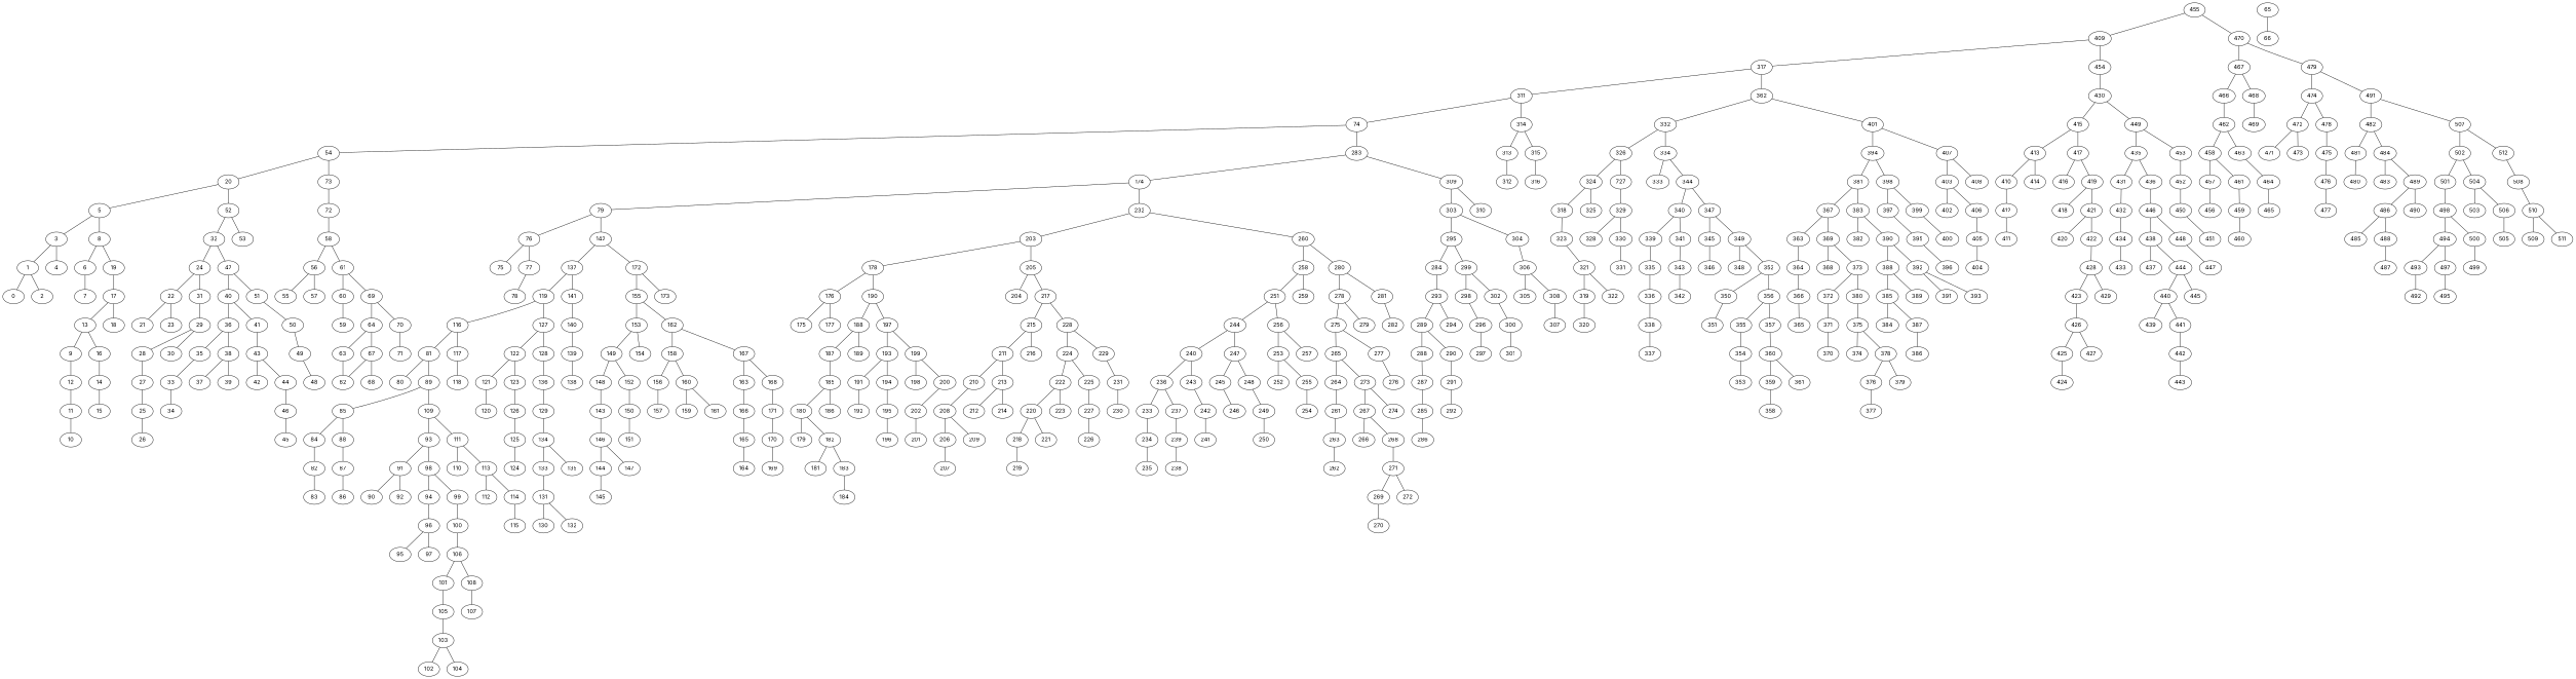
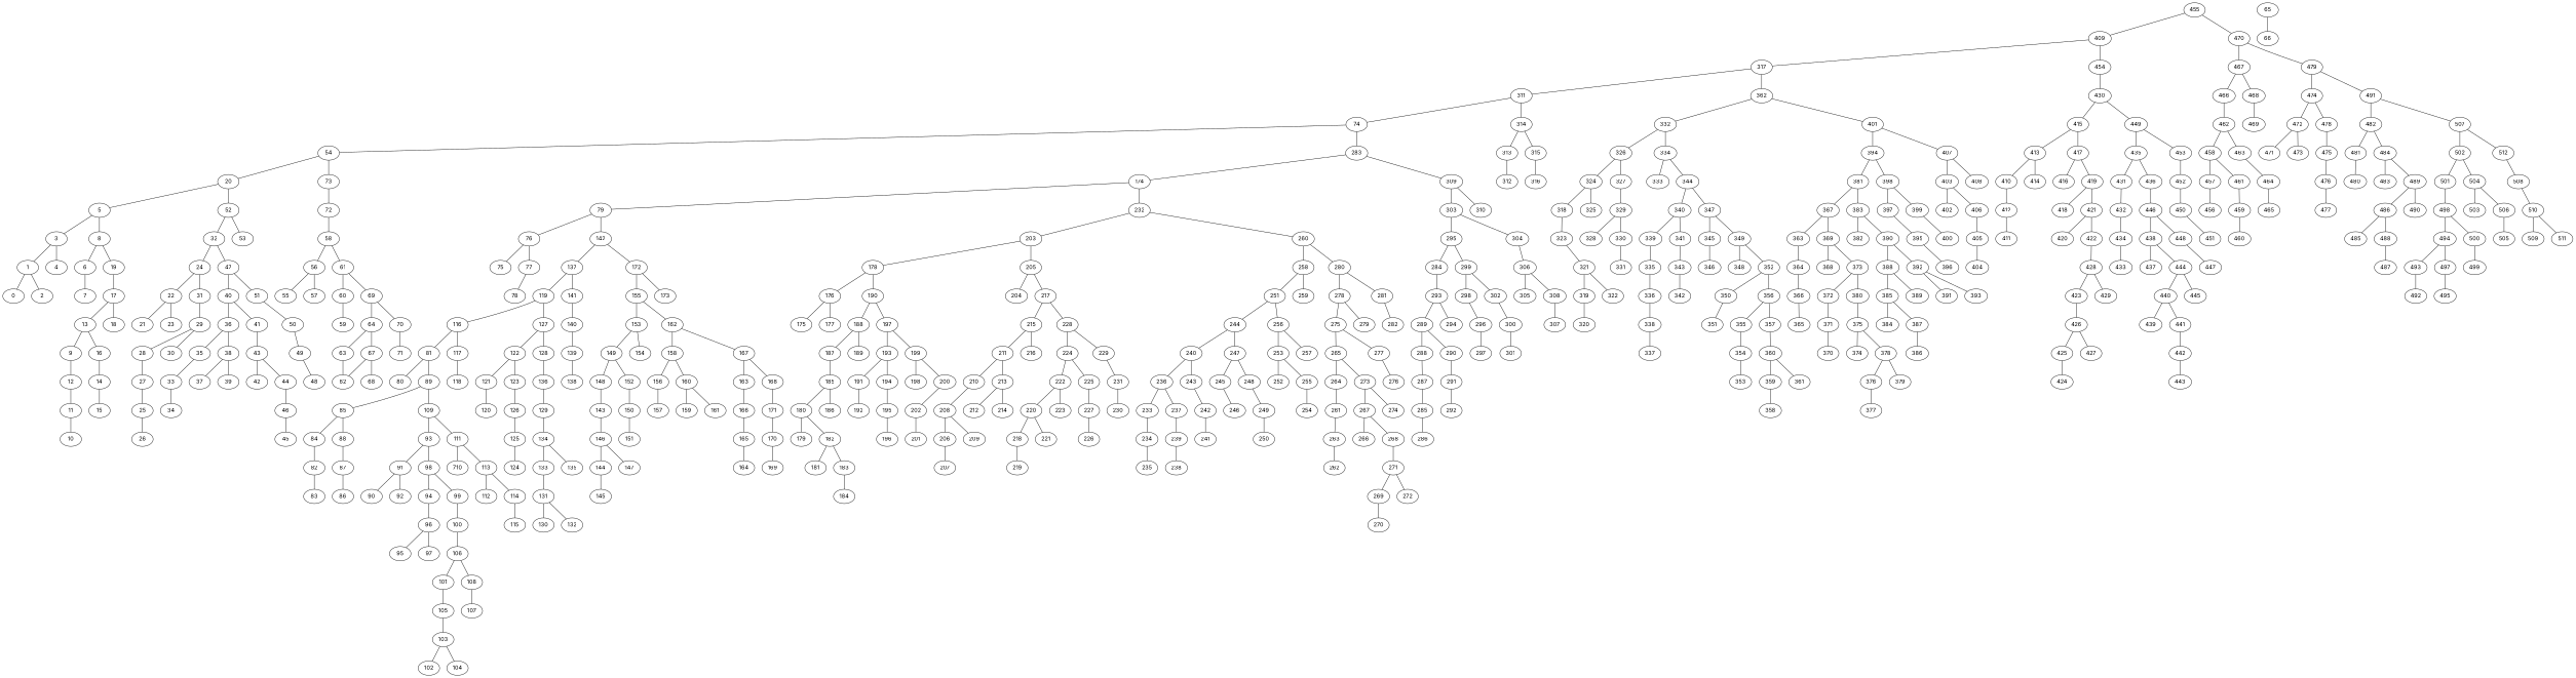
  graph {
    fontname=Inter
    node [fontname=Inter]
    edge [fontname=Inter]
    n1 [label=455]
    n2 [label=409]
    n3 [label=470]
    n4 [label=317]
    n5 [label=454]
    n6 [label=467]
    n7 [label=479]
    n8 [label=311]
    n9 [label=362]
    n10 [label=430]
    n11 [label=74]
    n12 [label=314]
    n13 [label=332]
    n14 [label=401]
    n15 [label=54]
    n16 [label=283]
    n17 [label=313]
    n18 [label=315]
    n19 [label=20]
    n20 [label=73]
    n21 [label=174]
    n22 [label=309]
    n23 [label=5]
    n24 [label=52]
    n25 [label=72]
    n26 [label=3]
    n27 [label=8]
    n28 [label=32]
    n29 [label=53]
    n30 [label=1]
    n31 [label=4]
    n32 [label=6]
    n33 [label=19]
    n34 [label=0]
    n35 [label=2]
    n36 [label=7]
    n37 [label=17]
    n38 [label=13]
    n39 [label=18]
    n40 [label=9]
    n41 [label=16]
    n42 [label=12]
    n43 [label=14]
    n44 [label=11]
    n45 [label=10]
    n46 [label=15]
    n47 [label=24]
    n48 [label=47]
    n49 [label=22]
    n50 [label=31]
    n51 [label=40]
    n52 [label=51]
    n53 [label=21]
    n54 [label=23]
    n55 [label=29]
    n56 [label=28]
    n57 [label=30]
    n58 [label=27]
    n59 [label=25]
    n60 [label=26]
    n61 [label=36]
    n62 [label=41]
    n63 [label=50]
    n64 [label=35]
    n65 [label=38]
    n66 [label=43]
    n67 [label=33]
    n68 [label=37]
    n69 [label=39]
    n70 [label=34]
    n71 [label=42]
    n72 [label=44]
    n73 [label=46]
    n74 [label=45]
    n75 [label=49]
    n76 [label=48]
    n77 [label=58]
    n78 [label=56]
    n79 [label=61]
    n80 [label=55]
    n81 [label=57]
    n82 [label=60]
    n83 [label=69]
    n84 [label=59]
    n85 [label=64]
    n86 [label=70]
    n87 [label=63]
    n88 [label=67]
    n89 [label=71]
    n90 [label=62]
    n91 [label=68]
    n92 [label=65]
    n93 [label=66]
    n94 [label=79]
    n95 [label=232]
    n96 [label=303]
    n97 [label=310]
    n98 [label=76]
    n99 [label=142]
    n100 [label=203]
    n101 [label=260]
    n102 [label=75]
    n103 [label=77]
    n104 [label=137]
    n105 [label=172]
    n106 [label=78]
    n107 [label=119]
    n108 [label=141]
    n109 [label=155]
    n110 [label=173]
    n111 [label=116]
    n112 [label=127]
    n113 [label=140]
    n114 [label=81]
    n115 [label=117]
    n116 [label=122]
    n117 [label=128]
    n118 [label=80]
    n119 [label=89]
    n120 [label=118]
    n121 [label=85]
    n122 [label=109]
    n123 [label=84]
    n124 [label=88]
    n125 [label=93]
    n126 [label=111]
    n127 [label=82]
    n128 [label=87]
    n129 [label=83]
    n130 [label=86]
    n131 [label=91]
    n132 [label=98]
-   n133 [label=110]
+   n133 [label=710]
    n134 [label=113]
    n135 [label=90]
    n136 [label=92]
    n137 [label=94]
    n138 [label=99]
    n139 [label=96]
    n140 [label=100]
    n141 [label=95]
    n142 [label=97]
    n143 [label=106]
    n144 [label=101]
    n145 [label=108]
    n146 [label=105]
    n147 [label=107]
    n148 [label=103]
    n149 [label=102]
    n150 [label=104]
    n151 [label=112]
    n152 [label=114]
    n153 [label=115]
    n154 [label=121]
    n155 [label=123]
    n156 [label=136]
    n157 [label=120]
    n158 [label=126]
    n159 [label=125]
    n160 [label=124]
    n161 [label=129]
    n162 [label=134]
    n163 [label=133]
    n164 [label=135]
    n165 [label=131]
    n166 [label=130]
    n167 [label=132]
    n168 [label=139]
    n169 [label=138]
    n170 [label=153]
    n171 [label=162]
    n172 [label=149]
    n173 [label=154]
    n174 [label=158]
    n175 [label=167]
    n176 [label=148]
    n177 [label=152]
    n178 [label=143]
    n179 [label=150]
    n180 [label=146]
    n181 [label=144]
    n182 [label=147]
    n183 [label=145]
    n184 [label=151]
    n185 [label=156]
    n186 [label=160]
    n187 [label=163]
    n188 [label=168]
    n189 [label=157]
    n190 [label=159]
    n191 [label=161]
    n192 [label=166]
    n193 [label=171]
    n194 [label=165]
    n195 [label=164]
    n196 [label=170]
    n197 [label=169]
    n198 [label=178]
    n199 [label=205]
    n200 [label=258]
    n201 [label=280]
    n202 [label=176]
    n203 [label=190]
    n204 [label=204]
    n205 [label=217]
    n206 [label=175]
    n207 [label=177]
    n208 [label=188]
    n209 [label=197]
    n210 [label=187]
    n211 [label=189]
    n212 [label=193]
    n213 [label=199]
    n214 [label=185]
    n215 [label=180]
    n216 [label=186]
    n217 [label=179]
    n218 [label=182]
    n219 [label=181]
    n220 [label=183]
    n221 [label=184]
    n222 [label=191]
    n223 [label=194]
    n224 [label=198]
    n225 [label=200]
    n226 [label=192]
    n227 [label=195]
    n228 [label=196]
    n229 [label=202]
    n230 [label=201]
    n231 [label=215]
    n232 [label=228]
    n233 [label=211]
    n234 [label=216]
    n235 [label=224]
    n236 [label=229]
    n237 [label=210]
    n238 [label=213]
    n239 [label=208]
    n240 [label=212]
    n241 [label=214]
    n242 [label=206]
    n243 [label=209]
    n244 [label=207]
    n245 [label=222]
    n246 [label=225]
    n247 [label=231]
    n248 [label=220]
    n249 [label=223]
    n250 [label=227]
    n251 [label=218]
    n252 [label=221]
    n253 [label=219]
    n254 [label=226]
    n255 [label=230]
    n256 [label=251]
    n257 [label=259]
    n258 [label=278]
    n259 [label=281]
    n260 [label=244]
    n261 [label=256]
    n262 [label=240]
    n263 [label=247]
    n264 [label=253]
    n265 [label=257]
    n266 [label=236]
    n267 [label=243]
    n268 [label=245]
    n269 [label=248]
    n270 [label=233]
    n271 [label=237]
    n272 [label=242]
    n273 [label=234]
    n274 [label=239]
    n275 [label=235]
    n276 [label=238]
    n277 [label=241]
    n278 [label=246]
    n279 [label=249]
    n280 [label=250]
    n281 [label=252]
    n282 [label=255]
    n283 [label=254]
    n284 [label=275]
    n285 [label=279]
    n286 [label=282]
    n287 [label=265]
    n288 [label=277]
    n289 [label=264]
    n290 [label=273]
    n291 [label=276]
    n292 [label=261]
    n293 [label=267]
    n294 [label=274]
    n295 [label=263]
    n296 [label=262]
    n297 [label=266]
    n298 [label=268]
    n299 [label=271]
    n300 [label=269]
    n301 [label=272]
    n302 [label=270]
    n303 [label=295]
    n304 [label=304]
    n305 [label=284]
    n306 [label=299]
    n307 [label=306]
    n308 [label=293]
    n309 [label=298]
    n310 [label=302]
    n311 [label=289]
    n312 [label=294]
    n313 [label=288]
    n314 [label=290]
    n315 [label=287]
    n316 [label=291]
    n317 [label=285]
    n318 [label=286]
    n319 [label=292]
    n320 [label=296]
    n321 [label=300]
    n322 [label=297]
    n323 [label=301]
    n324 [label=305]
    n325 [label=308]
    n326 [label=307]
    n327 [label=312]
    n328 [label=316]
    n329 [label=326]
    n330 [label=334]
    n331 [label=394]
    n332 [label=407]
    n333 [label=324]
-   n334 [label=727]
+   n334 [label=327]
    n335 [label=333]
    n336 [label=344]
    n337 [label=318]
    n338 [label=325]
    n339 [label=329]
    n340 [label=323]
    n341 [label=321]
    n342 [label=319]
    n343 [label=322]
    n344 [label=320]
    n345 [label=328]
    n346 [label=330]
    n347 [label=331]
    n348 [label=340]
    n349 [label=347]
    n350 [label=339]
    n351 [label=341]
    n352 [label=345]
    n353 [label=349]
    n354 [label=335]
    n355 [label=343]
    n356 [label=336]
    n357 [label=338]
    n358 [label=337]
    n359 [label=342]
    n360 [label=346]
    n361 [label=348]
    n362 [label=352]
    n363 [label=350]
    n364 [label=356]
    n365 [label=351]
    n366 [label=355]
    n367 [label=357]
    n368 [label=354]
    n369 [label=360]
    n370 [label=353]
    n371 [label=359]
    n372 [label=361]
    n373 [label=358]
    n374 [label=381]
    n375 [label=398]
    n376 [label=403]
    n377 [label=408]
    n378 [label=367]
    n379 [label=383]
    n380 [label=397]
    n381 [label=399]
    n382 [label=363]
    n383 [label=369]
    n384 [label=382]
    n385 [label=390]
    n386 [label=364]
    n387 [label=368]
    n388 [label=373]
    n389 [label=366]
    n390 [label=365]
    n391 [label=372]
    n392 [label=380]
    n393 [label=371]
    n394 [label=375]
    n395 [label=370]
    n396 [label=374]
    n397 [label=378]
    n398 [label=376]
    n399 [label=379]
    n400 [label=377]
    n401 [label=388]
    n402 [label=392]
    n403 [label=385]
    n404 [label=389]
    n405 [label=391]
    n406 [label=393]
    n407 [label=384]
    n408 [label=387]
    n409 [label=386]
    n410 [label=395]
    n411 [label=400]
    n412 [label=396]
    n413 [label=402]
    n414 [label=406]
    n415 [label=405]
    n416 [label=404]
    n417 [label=415]
    n418 [label=449]
    n419 [label=413]
    n420 [label=417]
    n421 [label=435]
    n422 [label=453]
    n423 [label=410]
    n424 [label=414]
    n425 [label=416]
    n426 [label=419]
    n427 [label=412]
    n428 [label=411]
    n429 [label=418]
    n430 [label=421]
    n431 [label=420]
    n432 [label=422]
    n433 [label=428]
    n434 [label=423]
    n435 [label=429]
    n436 [label=426]
    n437 [label=425]
    n438 [label=427]
    n439 [label=424]
    n440 [label=431]
    n441 [label=436]
    n442 [label=452]
    n443 [label=432]
    n444 [label=446]
    n445 [label=434]
    n446 [label=433]
    n447 [label=438]
    n448 [label=448]
    n449 [label=437]
    n450 [label=444]
    n451 [label=447]
    n452 [label=440]
    n453 [label=445]
    n454 [label=439]
    n455 [label=441]
    n456 [label=442]
    n457 [label=443]
    n458 [label=450]
    n459 [label=451]
    n460 [label=466]
    n461 [label=468]
    n462 [label=474]
    n463 [label=491]
    n464 [label=462]
    n465 [label=469]
    n466 [label=458]
    n467 [label=463]
    n468 [label=457]
    n469 [label=461]
    n470 [label=464]
    n471 [label=456]
    n472 [label=459]
    n473 [label=460]
    n474 [label=465]
    n475 [label=472]
    n476 [label=478]
    n477 [label=482]
    n478 [label=507]
    n479 [label=471]
    n480 [label=473]
    n481 [label=475]
    n482 [label=476]
    n483 [label=477]
    n484 [label=481]
    n485 [label=484]
    n486 [label=502]
    n487 [label=512]
    n488 [label=480]
    n489 [label=483]
    n490 [label=489]
    n491 [label=486]
    n492 [label=490]
    n493 [label=485]
    n494 [label=488]
    n495 [label=487]
    n496 [label=501]
    n497 [label=504]
    n498 [label=508]
    n499 [label=498]
    n500 [label=503]
    n501 [label=506]
    n502 [label=494]
    n503 [label=500]
    n504 [label=493]
    n505 [label=497]
    n506 [label=499]
    n507 [label=492]
    n508 [label=495]
    n509 [label=505]
    n510 [label=510]
    n511 [label=509]
    n512 [label=511]
    n1 -- n2
    n1 -- n3
    n2 -- n4
    n2 -- n5
    n3 -- n6
    n3 -- n7
    n4 -- n8
    n4 -- n9
    n5 -- n10
    n6 -- n460
    n6 -- n461
    n7 -- n462
    n7 -- n463
    n8 -- n11
    n8 -- n12
    n9 -- n13
    n9 -- n14
    n10 -- n417
    n10 -- n418
    n11 -- n15
    n11 -- n16
    n12 -- n17
    n12 -- n18
    n13 -- n329
    n13 -- n330
    n14 -- n331
    n14 -- n332
    n15 -- n19
    n15 -- n20
    n16 -- n21
    n16 -- n22
    n17 -- n327
    n18 -- n328
    n19 -- n23
    n19 -- n24
    n20 -- n25
    n21 -- n94
    n21 -- n95
    n22 -- n96
    n22 -- n97
    n23 -- n26
    n23 -- n27
    n24 -- n28
    n24 -- n29
    n25 -- n77
    n26 -- n30
    n26 -- n31
    n27 -- n32
    n27 -- n33
    n28 -- n47
    n28 -- n48
    n30 -- n34
    n30 -- n35
    n32 -- n36
    n33 -- n37
    n37 -- n38
    n37 -- n39
    n38 -- n40
    n38 -- n41
    n40 -- n42
    n41 -- n43
    n42 -- n44
    n43 -- n46
    n44 -- n45
    n47 -- n49
    n47 -- n50
    n48 -- n51
    n48 -- n52
    n49 -- n53
    n49 -- n54
    n50 -- n55
    n51 -- n61
    n51 -- n62
    n52 -- n63
    n55 -- n56
    n55 -- n57
    n56 -- n58
    n58 -- n59
    n59 -- n60
    n61 -- n64
    n61 -- n65
    n62 -- n66
    n63 -- n75
    n64 -- n67
    n65 -- n68
    n65 -- n69
    n66 -- n71
    n66 -- n72
    n67 -- n70
    n72 -- n73
    n73 -- n74
    n75 -- n76
    n77 -- n78
    n77 -- n79
    n78 -- n80
    n78 -- n81
    n79 -- n82
    n79 -- n83
    n82 -- n84
    n83 -- n85
    n83 -- n86
    n85 -- n87
    n85 -- n88
    n86 -- n89
    n87 -- n90
    n88 -- n90
    n88 -- n91
    n92 -- n93
    n94 -- n98
    n94 -- n99
    n95 -- n100
    n95 -- n101
    n96 -- n303
    n96 -- n304
    n98 -- n102
    n98 -- n103
    n99 -- n104
    n99 -- n105
    n100 -- n198
    n100 -- n199
    n101 -- n200
    n101 -- n201
    n103 -- n106
    n104 -- n107
    n104 -- n108
    n105 -- n109
    n105 -- n110
    n107 -- n111
    n107 -- n112
    n108 -- n113
    n109 -- n170
    n109 -- n171
    n111 -- n114
    n111 -- n115
    n112 -- n116
    n112 -- n117
    n113 -- n168
    n114 -- n118
    n114 -- n119
    n115 -- n120
    n116 -- n154
    n116 -- n155
    n117 -- n156
    n119 -- n121
    n119 -- n122
    n121 -- n123
    n121 -- n124
    n122 -- n125
    n122 -- n126
    n123 -- n127
    n124 -- n128
    n125 -- n131
    n125 -- n132
    n126 -- n133
    n126 -- n134
    n127 -- n129
    n128 -- n130
    n131 -- n135
    n131 -- n136
    n132 -- n137
    n132 -- n138
    n134 -- n151
    n134 -- n152
    n137 -- n139
    n138 -- n140
    n139 -- n141
    n139 -- n142
    n140 -- n143
    n143 -- n144
    n143 -- n145
    n144 -- n146
    n145 -- n147
    n146 -- n148
    n148 -- n149
    n148 -- n150
    n152 -- n153
    n154 -- n157
    n155 -- n158
    n156 -- n161
    n158 -- n159
    n159 -- n160
    n161 -- n162
    n162 -- n163
    n162 -- n164
    n163 -- n165
    n165 -- n166
    n165 -- n167
    n168 -- n169
    n170 -- n172
    n170 -- n173
    n171 -- n174
    n171 -- n175
    n172 -- n176
    n172 -- n177
    n174 -- n185
    n174 -- n186
    n175 -- n187
    n175 -- n188
    n176 -- n178
    n177 -- n179
    n178 -- n180
    n179 -- n184
    n180 -- n181
    n180 -- n182
    n181 -- n183
    n185 -- n189
    n186 -- n190
    n186 -- n191
    n187 -- n192
    n188 -- n193
    n192 -- n194
    n193 -- n196
    n194 -- n195
    n196 -- n197
    n198 -- n202
    n198 -- n203
    n199 -- n204
    n199 -- n205
    n200 -- n256
    n200 -- n257
    n201 -- n258
    n201 -- n259
    n202 -- n206
    n202 -- n207
    n203 -- n208
    n203 -- n209
    n205 -- n231
    n205 -- n232
    n208 -- n210
    n208 -- n211
    n209 -- n212
    n209 -- n213
    n210 -- n214
    n212 -- n222
    n212 -- n223
    n213 -- n224
    n213 -- n225
    n214 -- n215
    n214 -- n216
    n215 -- n217
    n215 -- n218
    n218 -- n219
    n218 -- n220
    n220 -- n221
    n222 -- n226
    n223 -- n227
    n225 -- n229
    n227 -- n228
    n229 -- n230
    n231 -- n233
    n231 -- n234
    n232 -- n235
    n232 -- n236
    n233 -- n237
    n233 -- n238
    n235 -- n245
    n235 -- n246
    n236 -- n247
    n237 -- n239
    n238 -- n240
    n238 -- n241
    n239 -- n242
    n239 -- n243
    n242 -- n244
    n245 -- n248
    n245 -- n249
    n246 -- n250
    n247 -- n255
    n248 -- n251
    n248 -- n252
    n250 -- n254
    n251 -- n253
    n256 -- n260
    n256 -- n261
    n258 -- n284
    n258 -- n285
    n259 -- n286
    n260 -- n262
    n260 -- n263
    n261 -- n264
    n261 -- n265
    n262 -- n266
    n262 -- n267
    n263 -- n268
    n263 -- n269
    n264 -- n281
    n264 -- n282
    n266 -- n270
    n266 -- n271
    n267 -- n272
    n268 -- n278
    n269 -- n279
    n270 -- n273
    n271 -- n274
    n272 -- n277
    n273 -- n275
    n274 -- n276
    n279 -- n280
    n282 -- n283
    n284 -- n287
    n284 -- n288
    n287 -- n289
    n287 -- n290
    n288 -- n291
    n289 -- n292
    n290 -- n293
    n290 -- n294
    n292 -- n295
    n293 -- n297
    n293 -- n298
    n295 -- n296
    n298 -- n299
    n299 -- n300
    n299 -- n301
    n300 -- n302
    n303 -- n305
    n303 -- n306
    n304 -- n307
    n305 -- n308
    n306 -- n309
    n306 -- n310
    n307 -- n324
    n307 -- n325
    n308 -- n311
    n308 -- n312
    n309 -- n320
    n310 -- n321
    n311 -- n313
    n311 -- n314
    n313 -- n315
    n314 -- n316
    n315 -- n317
    n316 -- n319
    n317 -- n318
    n320 -- n322
    n321 -- n323
    n325 -- n326
    n329 -- n333
    n329 -- n334
    n330 -- n335
    n330 -- n336
    n331 -- n374
    n331 -- n375
    n332 -- n376
    n332 -- n377
    n333 -- n337
    n333 -- n338
    n334 -- n339
    n336 -- n348
    n336 -- n349
    n337 -- n340
    n339 -- n345
    n339 -- n346
    n340 -- n341
    n341 -- n342
    n341 -- n343
    n342 -- n344
    n346 -- n347
    n348 -- n350
    n348 -- n351
    n349 -- n352
    n349 -- n353
    n350 -- n354
    n351 -- n355
    n352 -- n360
    n353 -- n361
    n353 -- n362
    n354 -- n356
    n355 -- n359
    n356 -- n357
    n357 -- n358
    n362 -- n363
    n362 -- n364
    n363 -- n365
    n364 -- n366
    n364 -- n367
    n366 -- n368
    n367 -- n369
    n368 -- n370
    n369 -- n371
    n369 -- n372
    n371 -- n373
    n374 -- n378
    n374 -- n379
    n375 -- n380
    n375 -- n381
    n376 -- n413
    n376 -- n414
    n378 -- n382
    n378 -- n383
    n379 -- n384
    n379 -- n385
    n380 -- n410
    n381 -- n411
    n382 -- n386
    n383 -- n387
    n383 -- n388
    n385 -- n401
    n385 -- n402
    n386 -- n389
    n388 -- n391
    n388 -- n392
    n389 -- n390
    n391 -- n393
    n392 -- n394
    n393 -- n395
    n394 -- n396
    n394 -- n397
    n397 -- n398
    n397 -- n399
    n398 -- n400
    n401 -- n403
    n401 -- n404
    n402 -- n405
    n402 -- n406
    n403 -- n407
    n403 -- n408
    n408 -- n409
    n410 -- n412
    n414 -- n415
    n415 -- n416
    n417 -- n419
    n417 -- n420
    n418 -- n421
    n418 -- n422
    n419 -- n423
    n419 -- n424
    n420 -- n425
    n420 -- n426
    n421 -- n440
    n421 -- n441
    n422 -- n442
    n423 -- n427
    n426 -- n429
    n426 -- n430
    n427 -- n428
    n430 -- n431
    n430 -- n432
    n432 -- n433
    n433 -- n434
    n433 -- n435
    n434 -- n436
    n436 -- n437
    n436 -- n438
    n437 -- n439
    n440 -- n443
    n441 -- n444
    n442 -- n458
    n443 -- n445
    n444 -- n447
    n444 -- n448
    n445 -- n446
    n447 -- n449
    n447 -- n450
    n448 -- n451
    n450 -- n452
    n450 -- n453
    n452 -- n454
    n452 -- n455
    n455 -- n456
    n456 -- n457
    n458 -- n459
    n460 -- n464
    n461 -- n465
    n462 -- n475
    n462 -- n476
    n463 -- n477
    n463 -- n478
    n464 -- n466
    n464 -- n467
    n466 -- n468
    n466 -- n469
    n467 -- n470
    n468 -- n471
    n469 -- n472
    n470 -- n474
    n472 -- n473
    n475 -- n479
    n475 -- n480
    n476 -- n481
    n477 -- n484
    n477 -- n485
    n478 -- n486
    n478 -- n487
    n481 -- n482
    n482 -- n483
    n484 -- n488
    n485 -- n489
    n485 -- n490
    n486 -- n496
    n486 -- n497
    n487 -- n498
    n490 -- n491
    n490 -- n492
    n491 -- n493
    n491 -- n494
    n494 -- n495
    n496 -- n499
    n497 -- n500
    n497 -- n501
    n498 -- n510
    n499 -- n502
    n499 -- n503
    n501 -- n509
    n502 -- n504
    n502 -- n505
    n503 -- n506
    n504 -- n507
    n505 -- n508
    n510 -- n511
    n510 -- n512
  }
